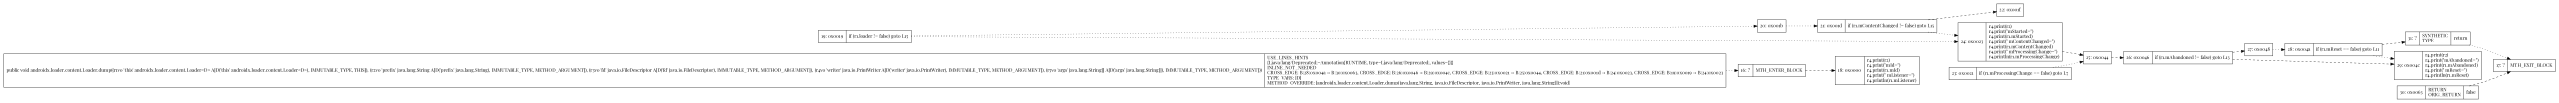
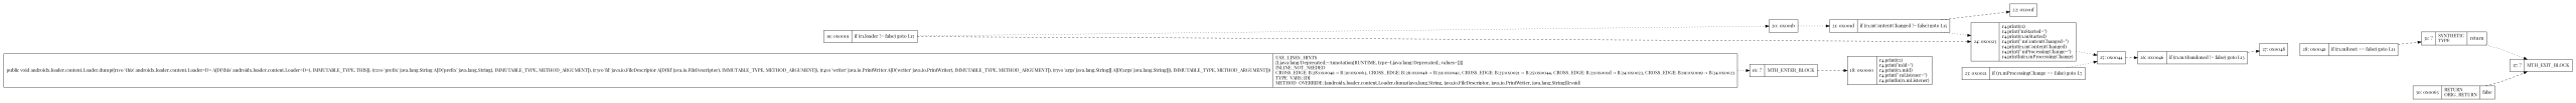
  digraph {
    fontname="Playfair Display"
    rankdir=LR
    node [fontname="Playfair Display" shape=record]
    edge [fontname="Playfair Display" style=dotted]
    n1 [label="{16\:\ ?|MTH_ENTER_BLOCK\l}"]
    n2 [label="{18\:\ 0x0000|r4.print(r2)\lr4.print(\"mId=\")\lr4.print(r1.mId)\lr4.print(\" mListener=\")\lr4.println(r1.mListener)\l}"]
    n3 [label="{19\:\ 0x0019|if (r1.loader != false) goto L15\l}"]
    n4 [label="{20\:\ 0x001b}"]
    n5 [label="{24\:\ 0x0023|r4.print(r2)\lr4.print(\"mStarted=\")\lr4.print(r1.mStarted)\lr4.print(\" mContentChanged=\")\lr4.print(r1.mContentChanged)\lr4.print(\" mProcessingChange=\")\lr4.println(r1.mProcessingChange)\l}"]
    n6 [label="{21\:\ 0x001d|if (r1.mContentChanged != false) goto L15\l}"]
    n7 [label="{25\:\ 0x0044}"]
    n8 [label="{22\:\ 0x001f}"]
    n9 [label="{23\:\ 0x0021|if (r1.mProcessingChange == false) goto L7\l}"]
    n10 [label="{26\:\ 0x0046|if (r1.mAbandoned != false) goto L13\l}"]
    n11 [label="{27\:\ 0x0048}"]
-   n12 [label="{29\:\ 0x004c|r4.print(r2)\lr4.print(\"mAbandoned=\")\lr4.print(r1.mAbandoned)\lr4.print(\" mReset=\")\lr4.println(r1.mReset)\l}"]
    n13 [label="{28\:\ 0x004a|if (r1.mReset == false) goto L11\l}"]
    n14 [label="{31\:\ ?|SYNTHETIC\lTYPE\l|return\l}"]
    n15 [label="{17\:\ ?|MTH_EXIT_BLOCK\l}"]
    n16 [label="{30\:\ 0x0063|RETURN\lORIG_RETURN\l|false\l}"]
    n17 [label="{public void androidx.loader.content.Loader.dump((r1v0 'this' androidx.loader.content.Loader\<D\> A[D('this' androidx.loader.content.Loader\<D\>), IMMUTABLE_TYPE, THIS]), (r2v0 'prefix' java.lang.String A[D('prefix' java.lang.String), IMMUTABLE_TYPE, METHOD_ARGUMENT]), (r3v0 'fd' java.io.FileDescriptor A[D('fd' java.io.FileDescriptor), IMMUTABLE_TYPE, METHOD_ARGUMENT]), (r4v0 'writer' java.io.PrintWriter A[D('writer' java.io.PrintWriter), IMMUTABLE_TYPE, METHOD_ARGUMENT]), (r5v0 'args' java.lang.String[] A[D('args' java.lang.String[]), IMMUTABLE_TYPE, METHOD_ARGUMENT]))  | USE_LINES_HINTS\l\{Ljava\/lang\/Deprecated;=Annotation\{RUNTIME, type=Ljava\/lang\/Deprecated;, values=\{\}\}\}\lINLINE_NOT_NEEDED\lCROSS_EDGE: B:28:0x004a \-\> B:30:0x0063, CROSS_EDGE: B:26:0x0046 \-\> B:29:0x004c, CROSS_EDGE: B:23:0x0021 \-\> B:25:0x0044, CROSS_EDGE: B:21:0x001d \-\> B:24:0x0023, CROSS_EDGE: B:19:0x0019 \-\> B:24:0x0023\lTYPE_VARS: [D]\lMETHOD_OVERRIDE: [androidx.loader.content.Loader.dump(java.lang.String, java.io.FileDescriptor, java.io.PrintWriter, java.lang.String[]):void]\l}"]
    n1 -> n2 [style=dashed]
    n3 -> n4
-   n3 -> n5
+   n3 -> n5 [style=dashed]
    n4 -> n6
-   n5 -> n7 [style=dashed]
+   n5 -> n7
    n6 -> n5
    n6 -> n8 [style=dashed]
    n7 -> n10 [style=dashed]
    n9 -> n7
    n10 -> n11 [style=dashed]
-   n10 -> n12 [style=dashed]
-   n11 -> n13
-   n13 -> n12
    n13 -> n14 [style=dashed]
    n14 -> n15
    n16 -> n15 [style=dashed]
    n17 -> n1
  }
